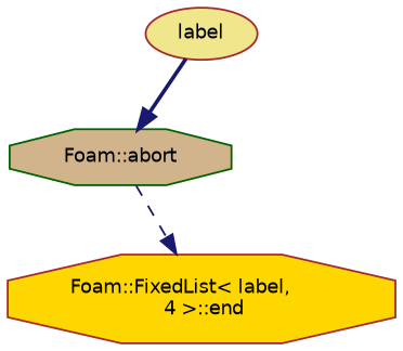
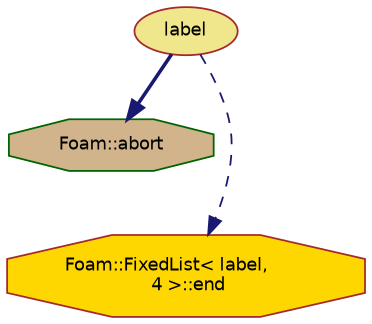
  digraph {
    rankdir=TB
    node [color=brown fontname=Helvetica fontsize=10 shape=octagon style=filled]
    edge [color=midnightblue fontname=Helvetica fontsize=10 labelfontname=Helvetica labelfontsize=10]
    n1 [fillcolor=khaki fontcolor=black height=0.2 label=label shape=ellipse width=0.4]
    n2 [color=darkgreen fillcolor=tan height=0.2 label="Foam::abort" width=0.4]
    n3 [fillcolor=gold height=0.2 label="Foam::FixedList\< label,\l 4 \>::end" width=0.4]
    n1 -> n2 [style=bold]
-   n2 -> n3 [style=dashed]
+   n1 -> n3 [style=dashed]
  }
